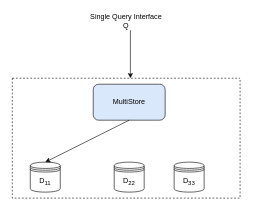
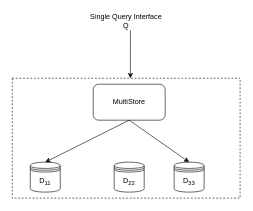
  <mxCell id="0" />
  <mxCell id="1" parent="0" />
  <mxCell id="2" value="D&lt;sub&gt;11&lt;/sub&gt;" style="shape=datastore;whiteSpace=wrap;html=1;" vertex="1" parent="1"><mxGeometry x="50" y="270" width="50" height="50" as="geometry" /></mxCell>
  <mxCell id="3" value="D&lt;sub&gt;22&lt;/sub&gt;" style="shape=datastore;whiteSpace=wrap;html=1;" vertex="1" parent="1"><mxGeometry x="190" y="270" width="50" height="50" as="geometry" /></mxCell>
  <mxCell id="4" value="D&lt;sub&gt;33&lt;/sub&gt;" style="shape=datastore;whiteSpace=wrap;html=1;" vertex="1" parent="1"><mxGeometry x="290" y="270" width="50" height="50" as="geometry" /></mxCell>
- <mxCell id="5" value="MultiStore" style="rounded=1;whiteSpace=wrap;html=1;fillColor=#dae8fc;" vertex="1" parent="1"><mxGeometry x="155" y="140" width="120" height="60" as="geometry" /></mxCell>
+ <mxCell id="5" value="MultiStore" style="rounded=1;whiteSpace=wrap;html=1;" vertex="1" parent="1"><mxGeometry x="155" y="140" width="120" height="60" as="geometry" /></mxCell>
+ <mxCell id="6" value="" style="endArrow=classic;html=1;rounded=0;exitX=0.5;exitY=1;exitDx=0;exitDy=0;entryX=0.5;entryY=0;entryDx=0;entryDy=0;" edge="1" parent="1" source="5" target="4"><mxGeometry width="50" height="50" relative="1" as="geometry"><mxPoint x="225" y="210" as="sourcePoint" /><mxPoint x="125" y="250" as="targetPoint" /></mxGeometry></mxCell>
  <mxCell id="7" value="" style="endArrow=classic;html=1;rounded=0;exitX=0.5;exitY=1;exitDx=0;exitDy=0;entryX=0.5;entryY=0;entryDx=0;entryDy=0;" edge="1" parent="1" source="5" target="2"><mxGeometry width="50" height="50" relative="1" as="geometry"><mxPoint x="225" y="210" as="sourcePoint" /><mxPoint x="225" y="280" as="targetPoint" /></mxGeometry></mxCell>
  <mxCell id="8" value="" style="swimlane;startSize=0;dashed=1;" vertex="1" parent="1"><mxGeometry x="20" y="130" width="380" height="200" as="geometry" /></mxCell>
  <mxCell id="9" value="" style="endArrow=classic;html=1;rounded=0;exitX=0.554;exitY=1;exitDx=0;exitDy=0;exitPerimeter=0;" edge="1" parent="1" source="10"><mxGeometry width="50" height="50" relative="1" as="geometry"><mxPoint x="210" y="50" as="sourcePoint" /><mxPoint x="217" y="130" as="targetPoint" /></mxGeometry></mxCell>
  <mxCell id="10" value="Single Query Interface Q" style="text;html=1;align=center;verticalAlign=middle;whiteSpace=wrap;rounded=0;" vertex="1" parent="1"><mxGeometry x="145" y="20" width="130" height="30" as="geometry" /></mxCell>
